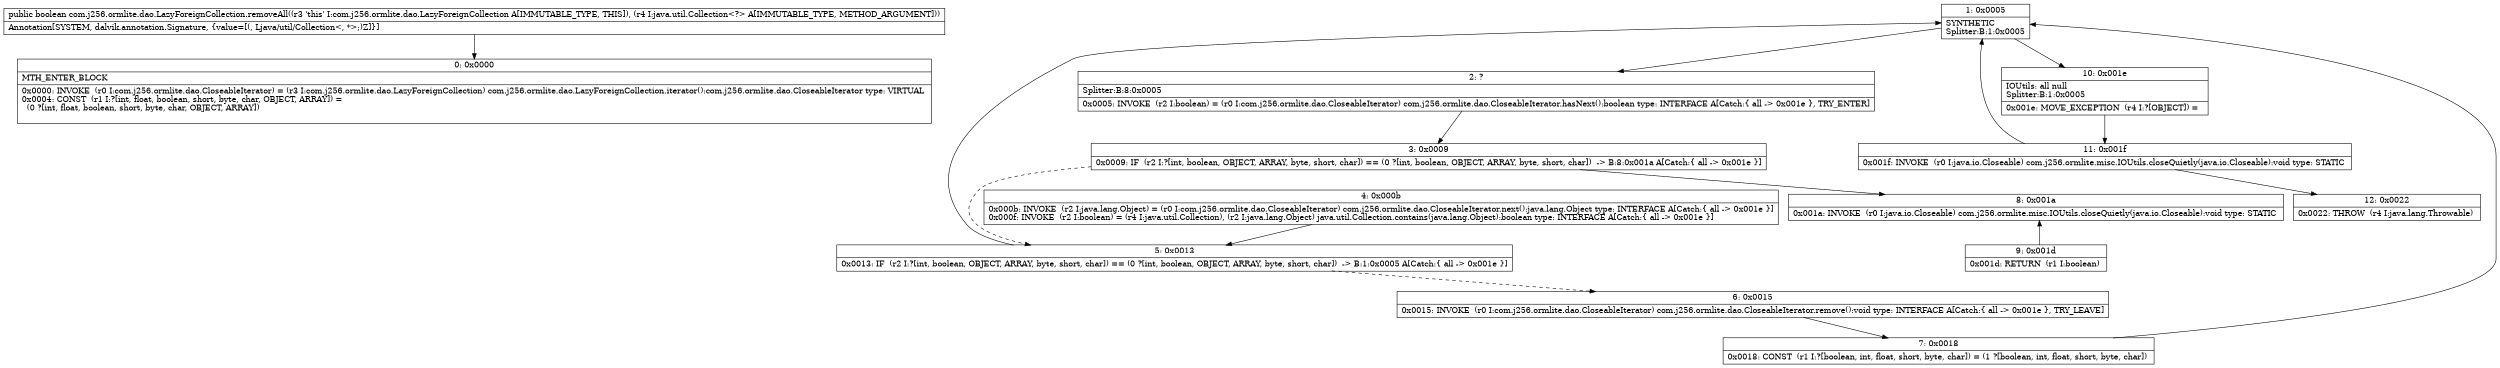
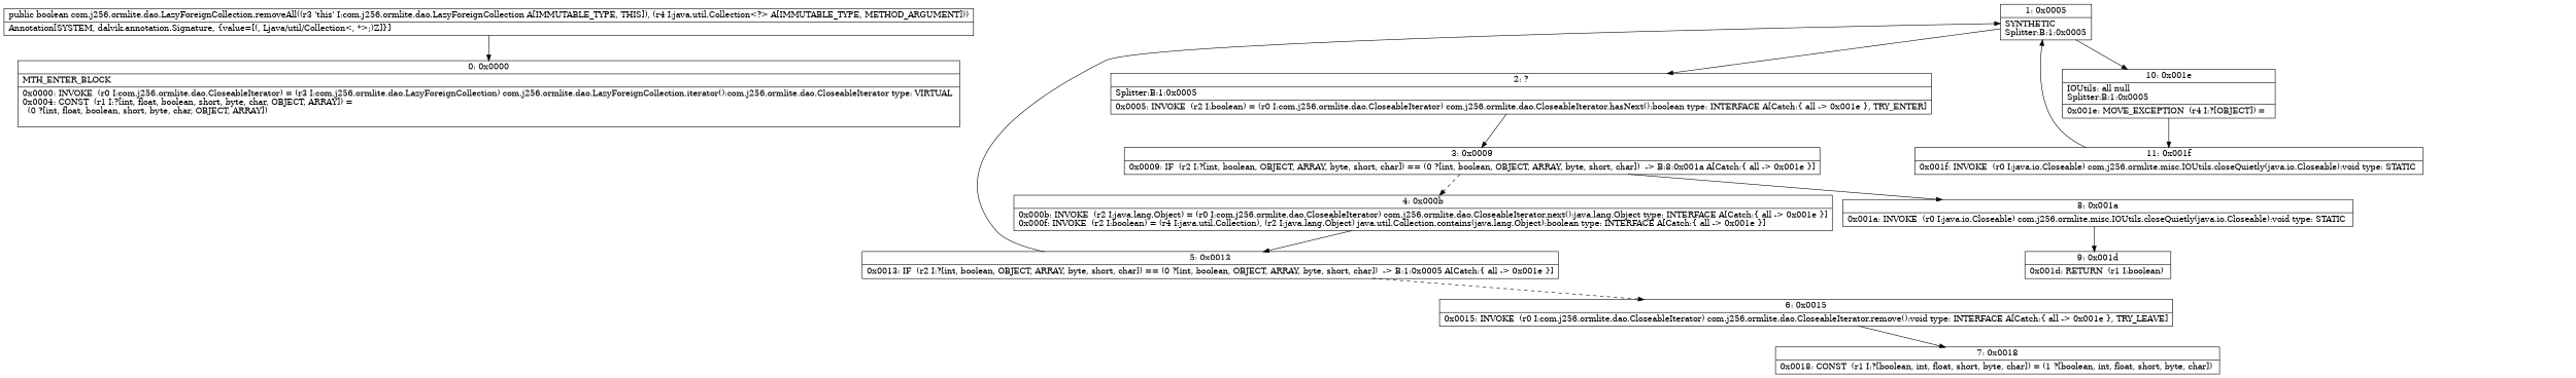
  digraph {
    node [shape=record]
    n1 [label="{0\:\ 0x0000|MTH_ENTER_BLOCK\l|0x0000: INVOKE  (r0 I:com.j256.ormlite.dao.CloseableIterator) = (r3 I:com.j256.ormlite.dao.LazyForeignCollection) com.j256.ormlite.dao.LazyForeignCollection.iterator():com.j256.ormlite.dao.CloseableIterator type: VIRTUAL \l0x0004: CONST  (r1 I:?[int, float, boolean, short, byte, char, OBJECT, ARRAY]) = \l  (0 ?[int, float, boolean, short, byte, char, OBJECT, ARRAY])\l \l}"]
    n2 [label="{1\:\ 0x0005|SYNTHETIC\lSplitter:B:1:0x0005\l}"]
-   n3 [label="{2\:\ ?|Splitter:B:8:0x0005\l|0x0005: INVOKE  (r2 I:boolean) = (r0 I:com.j256.ormlite.dao.CloseableIterator) com.j256.ormlite.dao.CloseableIterator.hasNext():boolean type: INTERFACE A[Catch:\{ all \-\> 0x001e \}, TRY_ENTER]\l}"]
+   n3 [label="{2\:\ ?|Splitter:B:1:0x0005\l|0x0005: INVOKE  (r2 I:boolean) = (r0 I:com.j256.ormlite.dao.CloseableIterator) com.j256.ormlite.dao.CloseableIterator.hasNext():boolean type: INTERFACE A[Catch:\{ all \-\> 0x001e \}, TRY_ENTER]\l}"]
    n4 [label="{10\:\ 0x001e|IOUtils: all null\lSplitter:B:1:0x0005\l|0x001e: MOVE_EXCEPTION  (r4 I:?[OBJECT]) =  \l}"]
    n5 [label="{3\:\ 0x0009|0x0009: IF  (r2 I:?[int, boolean, OBJECT, ARRAY, byte, short, char]) == (0 ?[int, boolean, OBJECT, ARRAY, byte, short, char])  \-\> B:8:0x001a A[Catch:\{ all \-\> 0x001e \}]\l}"]
    n6 [label="{11\:\ 0x001f|0x001f: INVOKE  (r0 I:java.io.Closeable) com.j256.ormlite.misc.IOUtils.closeQuietly(java.io.Closeable):void type: STATIC \l}"]
    n7 [label="{4\:\ 0x000b|0x000b: INVOKE  (r2 I:java.lang.Object) = (r0 I:com.j256.ormlite.dao.CloseableIterator) com.j256.ormlite.dao.CloseableIterator.next():java.lang.Object type: INTERFACE A[Catch:\{ all \-\> 0x001e \}]\l0x000f: INVOKE  (r2 I:boolean) = (r4 I:java.util.Collection), (r2 I:java.lang.Object) java.util.Collection.contains(java.lang.Object):boolean type: INTERFACE A[Catch:\{ all \-\> 0x001e \}]\l}"]
    n8 [label="{8\:\ 0x001a|0x001a: INVOKE  (r0 I:java.io.Closeable) com.j256.ormlite.misc.IOUtils.closeQuietly(java.io.Closeable):void type: STATIC \l}"]
    n9 [label="{5\:\ 0x0013|0x0013: IF  (r2 I:?[int, boolean, OBJECT, ARRAY, byte, short, char]) == (0 ?[int, boolean, OBJECT, ARRAY, byte, short, char])  \-\> B:1:0x0005 A[Catch:\{ all \-\> 0x001e \}]\l}"]
    n10 [label="{9\:\ 0x001d|0x001d: RETURN  (r1 I:boolean) \l}"]
    n11 [label="{6\:\ 0x0015|0x0015: INVOKE  (r0 I:com.j256.ormlite.dao.CloseableIterator) com.j256.ormlite.dao.CloseableIterator.remove():void type: INTERFACE A[Catch:\{ all \-\> 0x001e \}, TRY_LEAVE]\l}"]
    n12 [label="{7\:\ 0x0018|0x0018: CONST  (r1 I:?[boolean, int, float, short, byte, char]) = (1 ?[boolean, int, float, short, byte, char]) \l}"]
-   n13 [label="{12\:\ 0x0022|0x0022: THROW  (r4 I:java.lang.Throwable) \l}"]
    n14 [label="{public boolean com.j256.ormlite.dao.LazyForeignCollection.removeAll((r3 'this' I:com.j256.ormlite.dao.LazyForeignCollection A[IMMUTABLE_TYPE, THIS]), (r4 I:java.util.Collection\<?\> A[IMMUTABLE_TYPE, METHOD_ARGUMENT]))  | Annotation[SYSTEM, dalvik.annotation.Signature, \{value=[(, Ljava\/util\/Collection\<, *\>;)Z]\}]\l}"]
    n2 -> n3
    n2 -> n4
    n3 -> n5
    n4 -> n6
-   n5 -> n9 [style=dashed]
+   n5 -> n7 [style=dashed]
    n5 -> n8
    n6 -> n2
-   n6 -> n13
    n7 -> n9
-   n10 -> n8
+   n8 -> n10
    n9 -> n2
    n9 -> n11 [style=dashed]
    n11 -> n12
-   n12 -> n2
    n14 -> n1
  }
